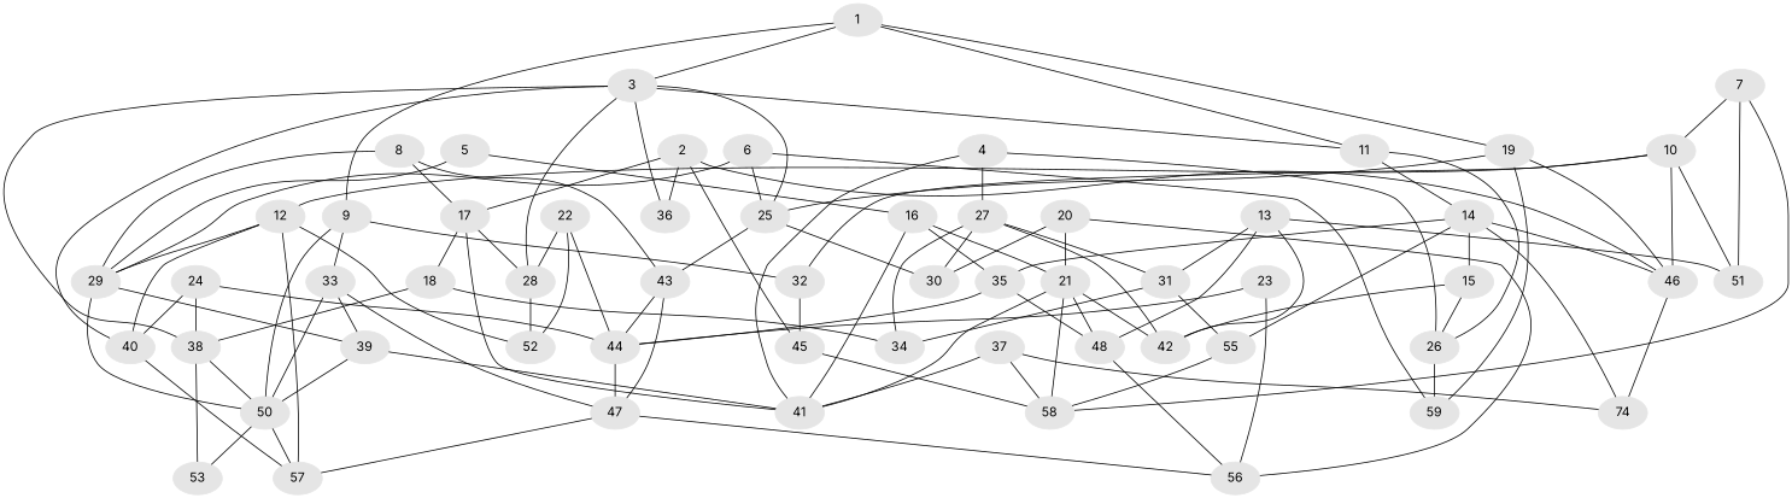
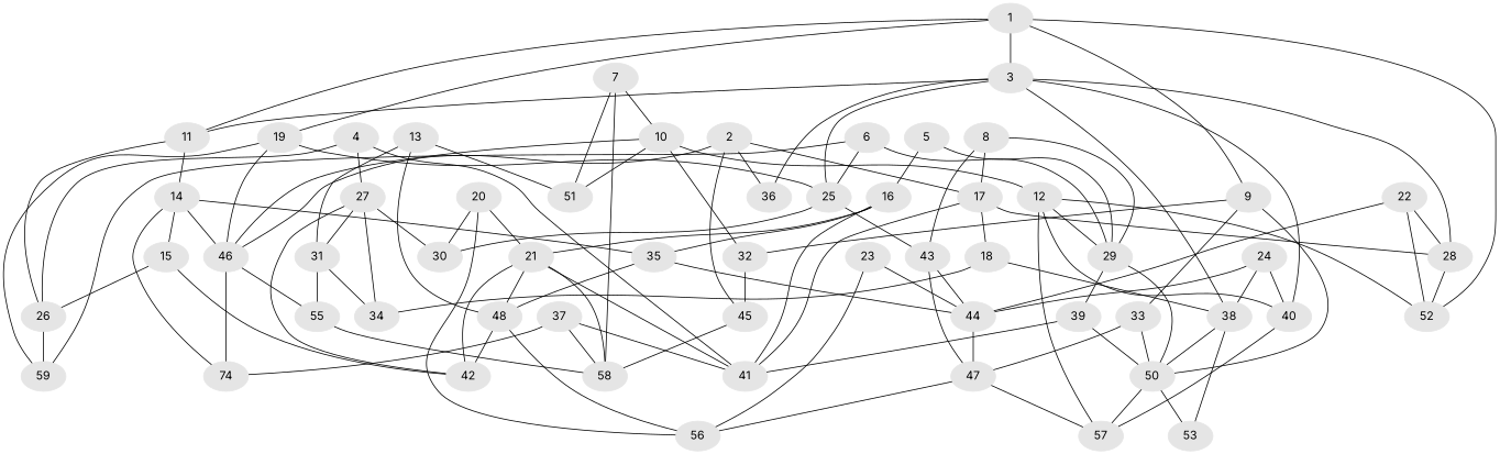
  graph {
    fontname=Inter
    node [color=gray90 fontname=Inter style=filled]
    edge [fontname=Inter]
    1
    3
    9
    11
    19
    52
    36
    25
    28
    38
    40
    32
    33
    50
    26
    14
    46
    n18 [label=59]
    2
    17
    45
    41
    18
    58
    n25 [label=74]
    55
    43
    30
    53
    57
    4
    27
    31
    42
    34
    5
    16
    29
    35
    21
    39
    6
    7
    10
    51
    12
    8
    44
    47
    15
    13
    48
    56
    20
    22
    23
    24
    37
    1 -- 3
    1 -- 9
    1 -- 11
    1 -- 19
+   1 -- 52
    3 -- 11
    3 -- 36
    3 -- 25
    3 -- 28
    3 -- 38
    3 -- 40
    9 -- 32
    9 -- 33
    9 -- 50
    11 -- 26
    11 -- 14
    19 -- 25
    19 -- 46
    19 -- n18
    25 -- 43
    25 -- 30
    28 -- 52
    38 -- 50
    38 -- 53
    40 -- 57
    32 -- 45
    33 -- 50
-   33 -- 39
    33 -- 47
    50 -- 53
    50 -- 57
    26 -- n18
    14 -- 46
    14 -- n25
    14 -- 35
    14 -- 15
    46 -- n25
-   14 -- 55
+   46 -- 55
    2 -- 36
    2 -- 46
    2 -- 17
    2 -- 45
    17 -- 28
    17 -- 41
    17 -- 18
    45 -- 58
    18 -- 38
    18 -- 34
    55 -- 58
    43 -- 44
    43 -- 47
    4 -- 26
    4 -- 41
    4 -- 27
    27 -- 30
    27 -- 31
    27 -- 42
    27 -- 34
    31 -- 55
    31 -- 34
    5 -- 16
    5 -- 29
    16 -- 41
    16 -- 35
    16 -- 21
    29 -- 50
    29 -- 39
    35 -- 44
    35 -- 48
    21 -- 41
    21 -- 58
    21 -- 42
    21 -- 48
    39 -- 50
    39 -- 41
    6 -- 25
    6 -- n18
    6 -- 29
    7 -- 58
    7 -- 10
    7 -- 51
    10 -- 32
    10 -- 46
    10 -- 51
    10 -- 12
    12 -- 52
    12 -- 40
    12 -- 57
    12 -- 29
    8 -- 17
    8 -- 43
    8 -- 29
    44 -- 47
    47 -- 57
    47 -- 56
    15 -- 26
    15 -- 42
    13 -- 31
-   13 -- 42
+   48 -- 42
    13 -- 51
    13 -- 48
    48 -- 56
    20 -- 30
    20 -- 21
    20 -- 56
    22 -- 52
    22 -- 28
    22 -- 44
    23 -- 44
    23 -- 56
    24 -- 38
    24 -- 40
    24 -- 44
    37 -- 41
    37 -- 58
    37 -- n25
  }
